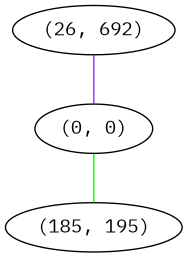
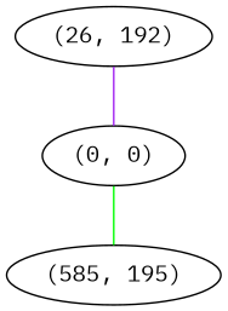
  graph {
    fontname="IBM Plex Mono"
    node [fontname="IBM Plex Mono"]
    edge [fontname="IBM Plex Mono"]
-   "(26, 192)" [label="(26, 692)"]
+   "(26, 192)"
    "(0, 0)"
-   "(185, 195)"
+   "(185, 195)" [label="(585, 195)"]
    "(26, 192)" -- "(0, 0)" [color=purple weight=4]
    "(0, 0)" -- "(185, 195)" [color=green weight=2]
  }
